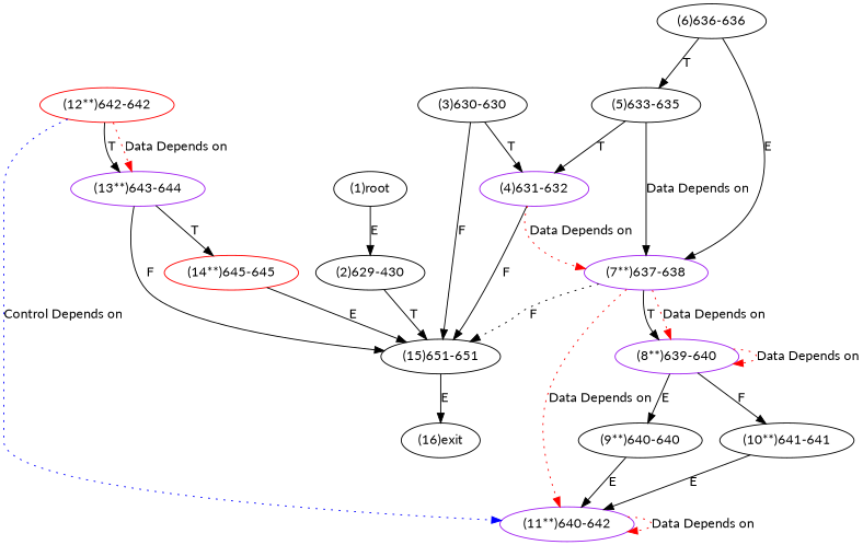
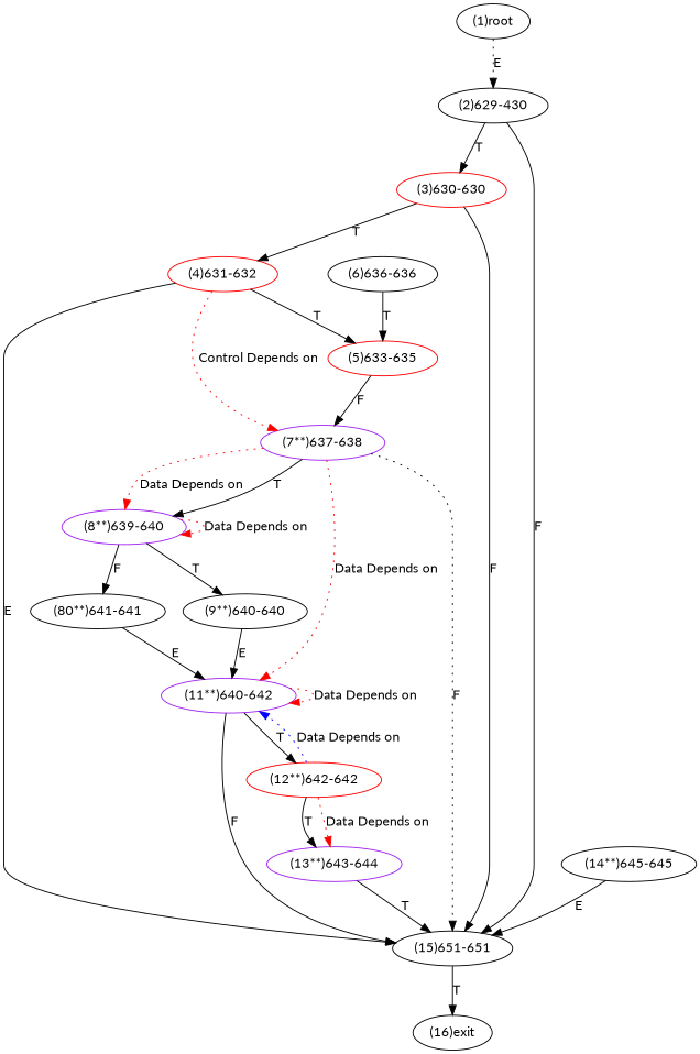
  digraph {
    fontname=Lato
    node [fontname=Lato]
    edge [fontname=Lato]
    n1 [label="(1)root"]
    n2 [label="(2)629-430"]
-   n3 [label="(3)630-630"]
+   n3 [label="(3)630-630" color=red]
    n4 [label="(15)651-651"]
-   n5 [color=purple label="(4)631-632"]
+   n5 [color=red label="(4)631-632"]
    n6 [label="(16)exit"]
-   n7 [label="(5)633-635"]
+   n7 [label="(5)633-635" color=red]
    n8 [color=purple label="(7**)637-638"]
    n9 [color=purple label="(8**)639-640"]
    n10 [color=purple label="(11**)640-642"]
    n11 [label="(6)636-636"]
    n12 [label="(9**)640-640"]
-   n13 [label="(10**)641-641"]
+   n13 [label="(80**)641-641"]
    n14 [color=red label="(12**)642-642"]
    n15 [color=purple label="(13**)643-644"]
-   n16 [label="(14**)645-645" color=red]
-   n1 -> n2 [label=E]
-   n2 -> n4 [label=T]
+   n16 [label="(14**)645-645"]
+   n1 -> n2 [label=E style=dotted]
+   n2 -> n3 [label=T]
+   n2 -> n4 [label=F]
    n3 -> n4 [label=F]
    n3 -> n5 [label=T]
-   n4 -> n6 [label=E]
-   n5 -> n4 [label=F]
-   n7 -> n5 [label=T]
-   n5 -> n8 [color=red label="Data Depends on" style=dotted]
-   n7 -> n8 [label="Data Depends on"]
+   n4 -> n6 [label=T]
+   n5 -> n4 [label=E]
+   n5 -> n7 [label=T]
+   n5 -> n8 [color=red label="Control Depends on" style=dotted]
+   n7 -> n8 [label=F]
    n8 -> n4 [label=F style=dotted]
    n8 -> n9 [label=T]
    n8 -> n9 [color=red label="Data Depends on" style=dotted]
    n8 -> n10 [color=red label="Data Depends on" style=dotted]
    n9 -> n9 [color=red label="Data Depends on" style=dotted]
-   n9 -> n12 [label=E]
+   n9 -> n12 [label=T]
    n9 -> n13 [label=F]
+   n10 -> n4 [label=F]
    n10 -> n10 [color=red label="Data Depends on" style=dotted]
+   n10 -> n14 [label=T]
    n11 -> n7 [label=T]
-   n11 -> n8 [label=E]
    n12 -> n10 [label=E]
    n13 -> n10 [label=E]
-   n14 -> n10 [color=blue label="Control Depends on" style=dotted]
+   n14 -> n10 [color=blue label="Data Depends on" style=dotted]
    n14 -> n15 [label=T]
    n14 -> n15 [color=red label="Data Depends on" style=dotted]
-   n15 -> n4 [label=F]
-   n15 -> n16 [label=T]
+   n15 -> n4 [label=T]
    n16 -> n4 [label=E]
  }
